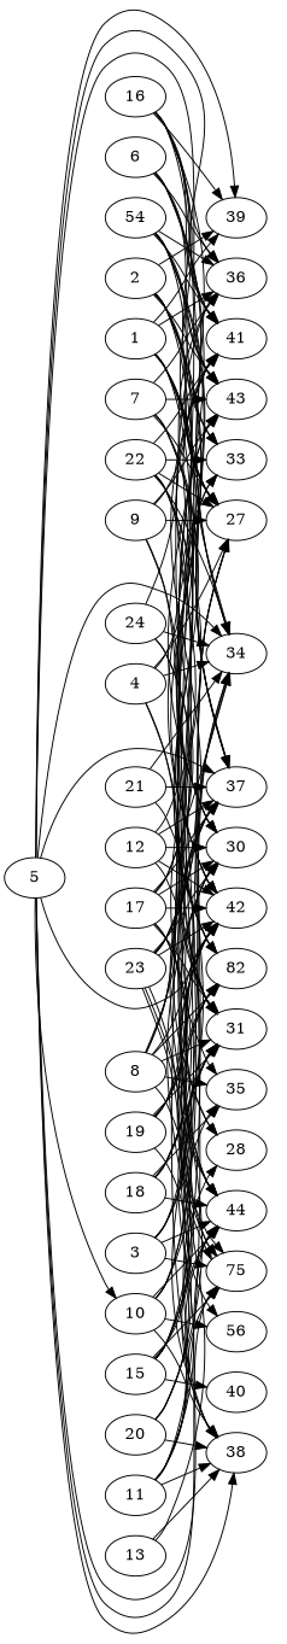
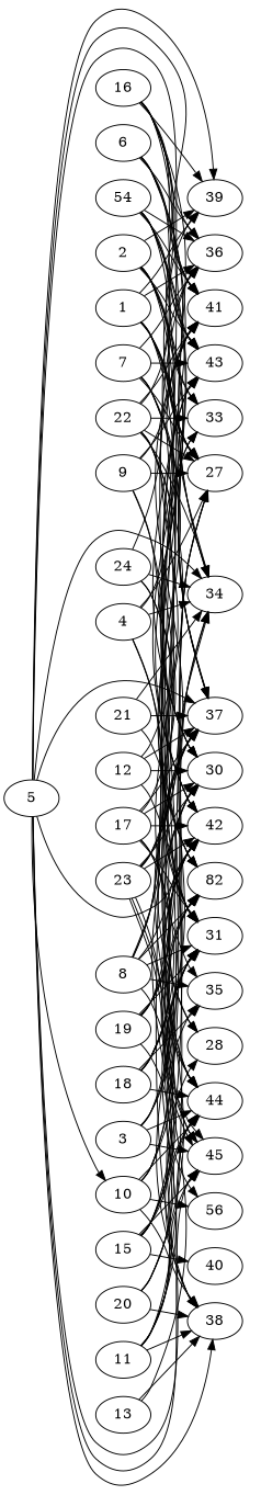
  digraph {
    rankdir=LR
    node [alpha=0.15]
    1 [expect_size=18538496]
    27 [alpha=0.03 expect_size=12014592]
    30 [alpha=0.06 expect_size=25449472]
    34 [alpha=0.12 expect_size=11213824]
    36 [alpha=0.10 expect_size=7991296]
    37 [alpha=0.17 expect_size=41930752]
    39 [alpha=0.14 expect_size=37050368]
    44 [alpha=0.00 expect_size=45388800]
    2 [alpha=0.08 expect_size=47807488]
    33 [alpha=0.06 expect_size=41920512]
    42 [expect_size=25651200]
    43 [expect_size=31477760]
    3 [alpha=0.03 expect_size=13977600]
    31 [alpha=0.18 expect_size=27502592]
-   45 [alpha=0.05 expect_size=25375744 label=75]
+   45 [alpha=0.05 expect_size=25375744]
    4 [expect_size=49637376]
    28 [expect_size=41636864]
    41 [alpha=0.18 expect_size=29306880]
    5 [alpha=0.17 expect_size=44530688]
    38 [alpha=0.18 expect_size=49457152]
    10 [alpha=0.07 expect_size=50990080]
    6 [alpha=0.18 expect_size=19595264]
    7 [alpha=0.02 expect_size=13258752]
    n24 [alpha=0.02 expect_size=34533376 label=82]
    8 [alpha=0.02 expect_size=11721728]
    35 [alpha=0.14 expect_size=33993728]
    9 [alpha=0.00 expect_size=15617024]
    n28 [alpha=0.14 expect_size=33649664 label=56]
    11 [alpha=0.02 expect_size=45547520]
    12 [alpha=0.18 expect_size=32604160]
    13 [alpha=0.04 expect_size=51028992]
    n32 [alpha=0.13 expect_size=10421248 label=54]
    15 [alpha=0.13 expect_size=44877824]
    40 [alpha=0.05 expect_size=15084544]
    16 [alpha=0.11 expect_size=37404672]
    17 [alpha=0.13 expect_size=31996928]
    18 [alpha=0.09 expect_size=36556800]
    19 [alpha=0.04 expect_size=40953856]
    20 [alpha=0.01 expect_size=41364480]
    21 [alpha=0.03 expect_size=9801728]
    22 [alpha=0.03 expect_size=15470592]
    23 [alpha=0.07 expect_size=9814016]
    24 [alpha=0.10 expect_size=20227072]
    1 -> 27
    1 -> 30
    1 -> 34
    1 -> 36
    1 -> 37
    1 -> 39
    1 -> 44
    2 -> 27
    2 -> 37
    2 -> 39
    2 -> 44
    2 -> 33
    2 -> 42
    2 -> 43
    3 -> 27
    3 -> 30
    3 -> 44
    3 -> 31
    3 -> 45
    4 -> 27
    4 -> 34
    4 -> 31
    4 -> 28
    4 -> 41
    5 -> 34
    5 -> 37
    5 -> 39
    5 -> 44
    5 -> 42
    5 -> 43
    5 -> 45
    5 -> 41
    5 -> 38
    5 -> 10
    10 -> 36
    10 -> 44
    10 -> 42
    10 -> 43
    10 -> 38
    10 -> n28
    6 -> 30
    6 -> 34
    6 -> 36
    6 -> 43
    6 -> 41
    7 -> 27
    7 -> 30
    7 -> 36
    7 -> 37
    7 -> 43
    7 -> n24
    8 -> 37
    8 -> 33
    8 -> 42
    8 -> 43
    8 -> 31
    8 -> 38
    8 -> n24
    8 -> 35
    9 -> 27
    9 -> 43
    9 -> 41
    9 -> 38
    9 -> n24
    11 -> 34
    11 -> 44
    11 -> 31
    11 -> 45
    11 -> 28
    11 -> 38
    12 -> 30
    12 -> 37
-   12 -> 42
    12 -> 41
    12 -> 38
    13 -> 30
    13 -> 38
    n32 -> 27
    n32 -> 36
    n32 -> 37
    n32 -> 42
    n32 -> 43
    n32 -> 31
    n32 -> 41
    15 -> 27
    15 -> 44
    15 -> 42
    15 -> 31
    15 -> 45
    15 -> n24
    15 -> 40
    16 -> 27
    16 -> 34
    16 -> 36
    16 -> 39
    16 -> 33
    16 -> 31
    16 -> 41
    17 -> 30
-   17 -> 34
    17 -> 37
    17 -> 44
    17 -> 33
    17 -> 42
    17 -> 31
    17 -> 28
    18 -> 34
    18 -> 37
    18 -> 44
    18 -> 42
    18 -> n24
    18 -> 35
    19 -> 27
    19 -> 30
    19 -> 42
    19 -> 31
    19 -> n24
    19 -> n28
    20 -> 37
    20 -> 31
    20 -> 38
    20 -> 35
    21 -> 34
    21 -> 37
    21 -> 45
    22 -> 27
    22 -> 34
+   22 -> 39
    22 -> 33
    22 -> 42
    22 -> 45
    22 -> 41
    22 -> 35
    23 -> 30
    23 -> 34
    23 -> 37
    23 -> 44
    23 -> 42
    23 -> 45
    23 -> 45
    23 -> 41
    24 -> 34
    24 -> 36
    24 -> 31
    24 -> n24
  }
